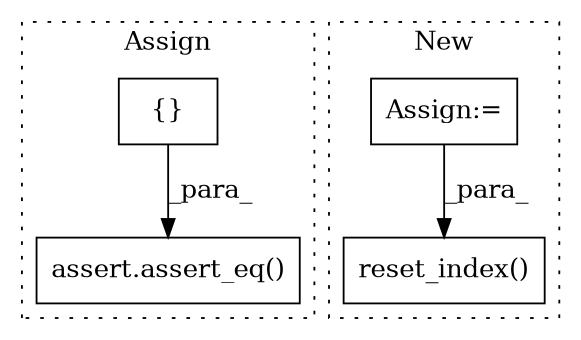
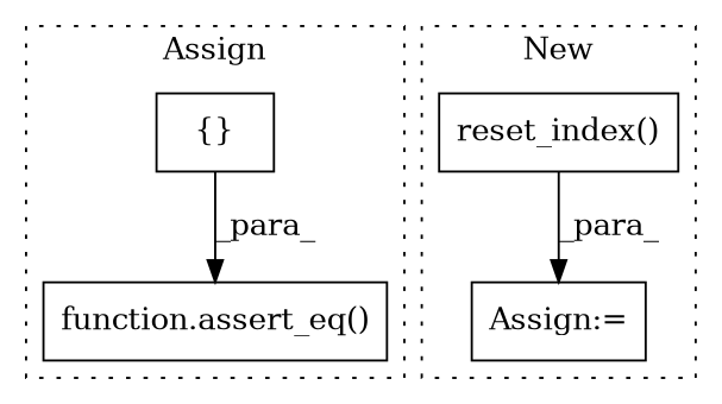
  digraph {
    node [a=75 shape=box]
-   n1 [l="19,114" label="assert.assert_eq()" s="5692,5902"]
+   n1 [l="19,114" label="function.assert_eq()" s="5692,5902"]
    n2 [a=95 l="1,1" label="{}" s="5865,5878"]
    n3 [l=68 label="reset_index()" s=5777]
    n4 [a=68 l=3 label="Assign:=" s=5774]
    subgraph cluster_1 {
      label=Assign
      style=dotted
      n1
      n2
    }
    subgraph cluster_2 {
      label=New
      style=dotted
      n3
      n4
    }
    n2 -> n1 [label=_para_]
-   n4 -> n3 [label=_para_]
+   n3 -> n4 [label=_para_]
  }
